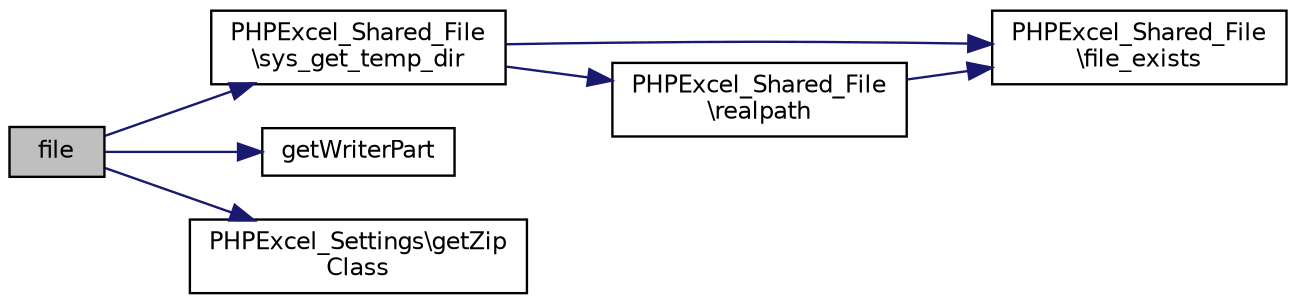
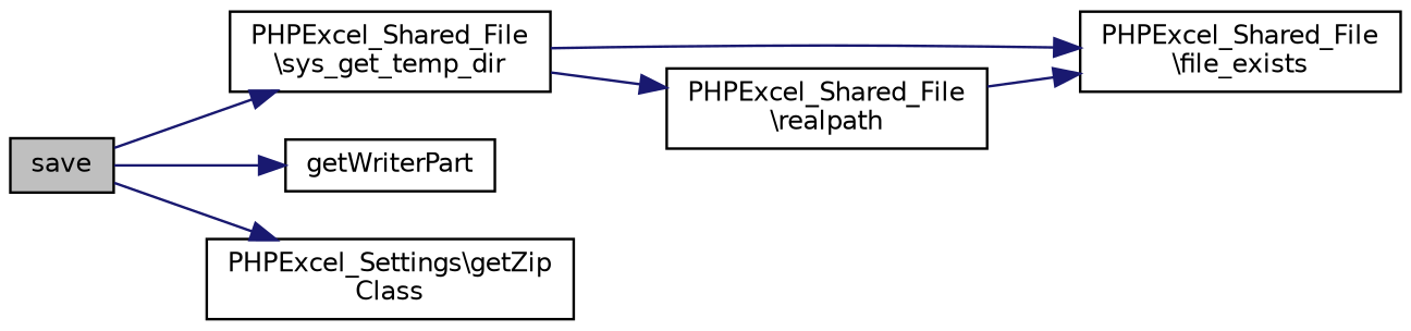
  digraph {
    rankdir=LR
    node [color=black fillcolor=white fontname=Helvetica fontsize=10 shape=record style=filled]
    edge [color=midnightblue fontname=Helvetica fontsize=10 labelfontname=Helvetica labelfontsize=10 style=solid]
-   n1 [fillcolor=grey75 fontcolor=black height=0.2 label=file width=0.4]
+   n1 [fillcolor=grey75 fontcolor=black height=0.2 label=save width=0.4]
    n2 [height=0.2 label="PHPExcel_Shared_File\l\\sys_get_temp_dir" width=0.4]
    n3 [height=0.2 label=getWriterPart width=0.4]
    n4 [height=0.2 label="PHPExcel_Settings\\getZip\lClass" width=0.4]
    n5 [height=0.2 label="PHPExcel_Shared_File\l\\file_exists" width=0.4]
    n6 [height=0.2 label="PHPExcel_Shared_File\l\\realpath" width=0.4]
    n1 -> n2
    n1 -> n3
    n1 -> n4
    n2 -> n5
    n2 -> n6
    n6 -> n5
  }
